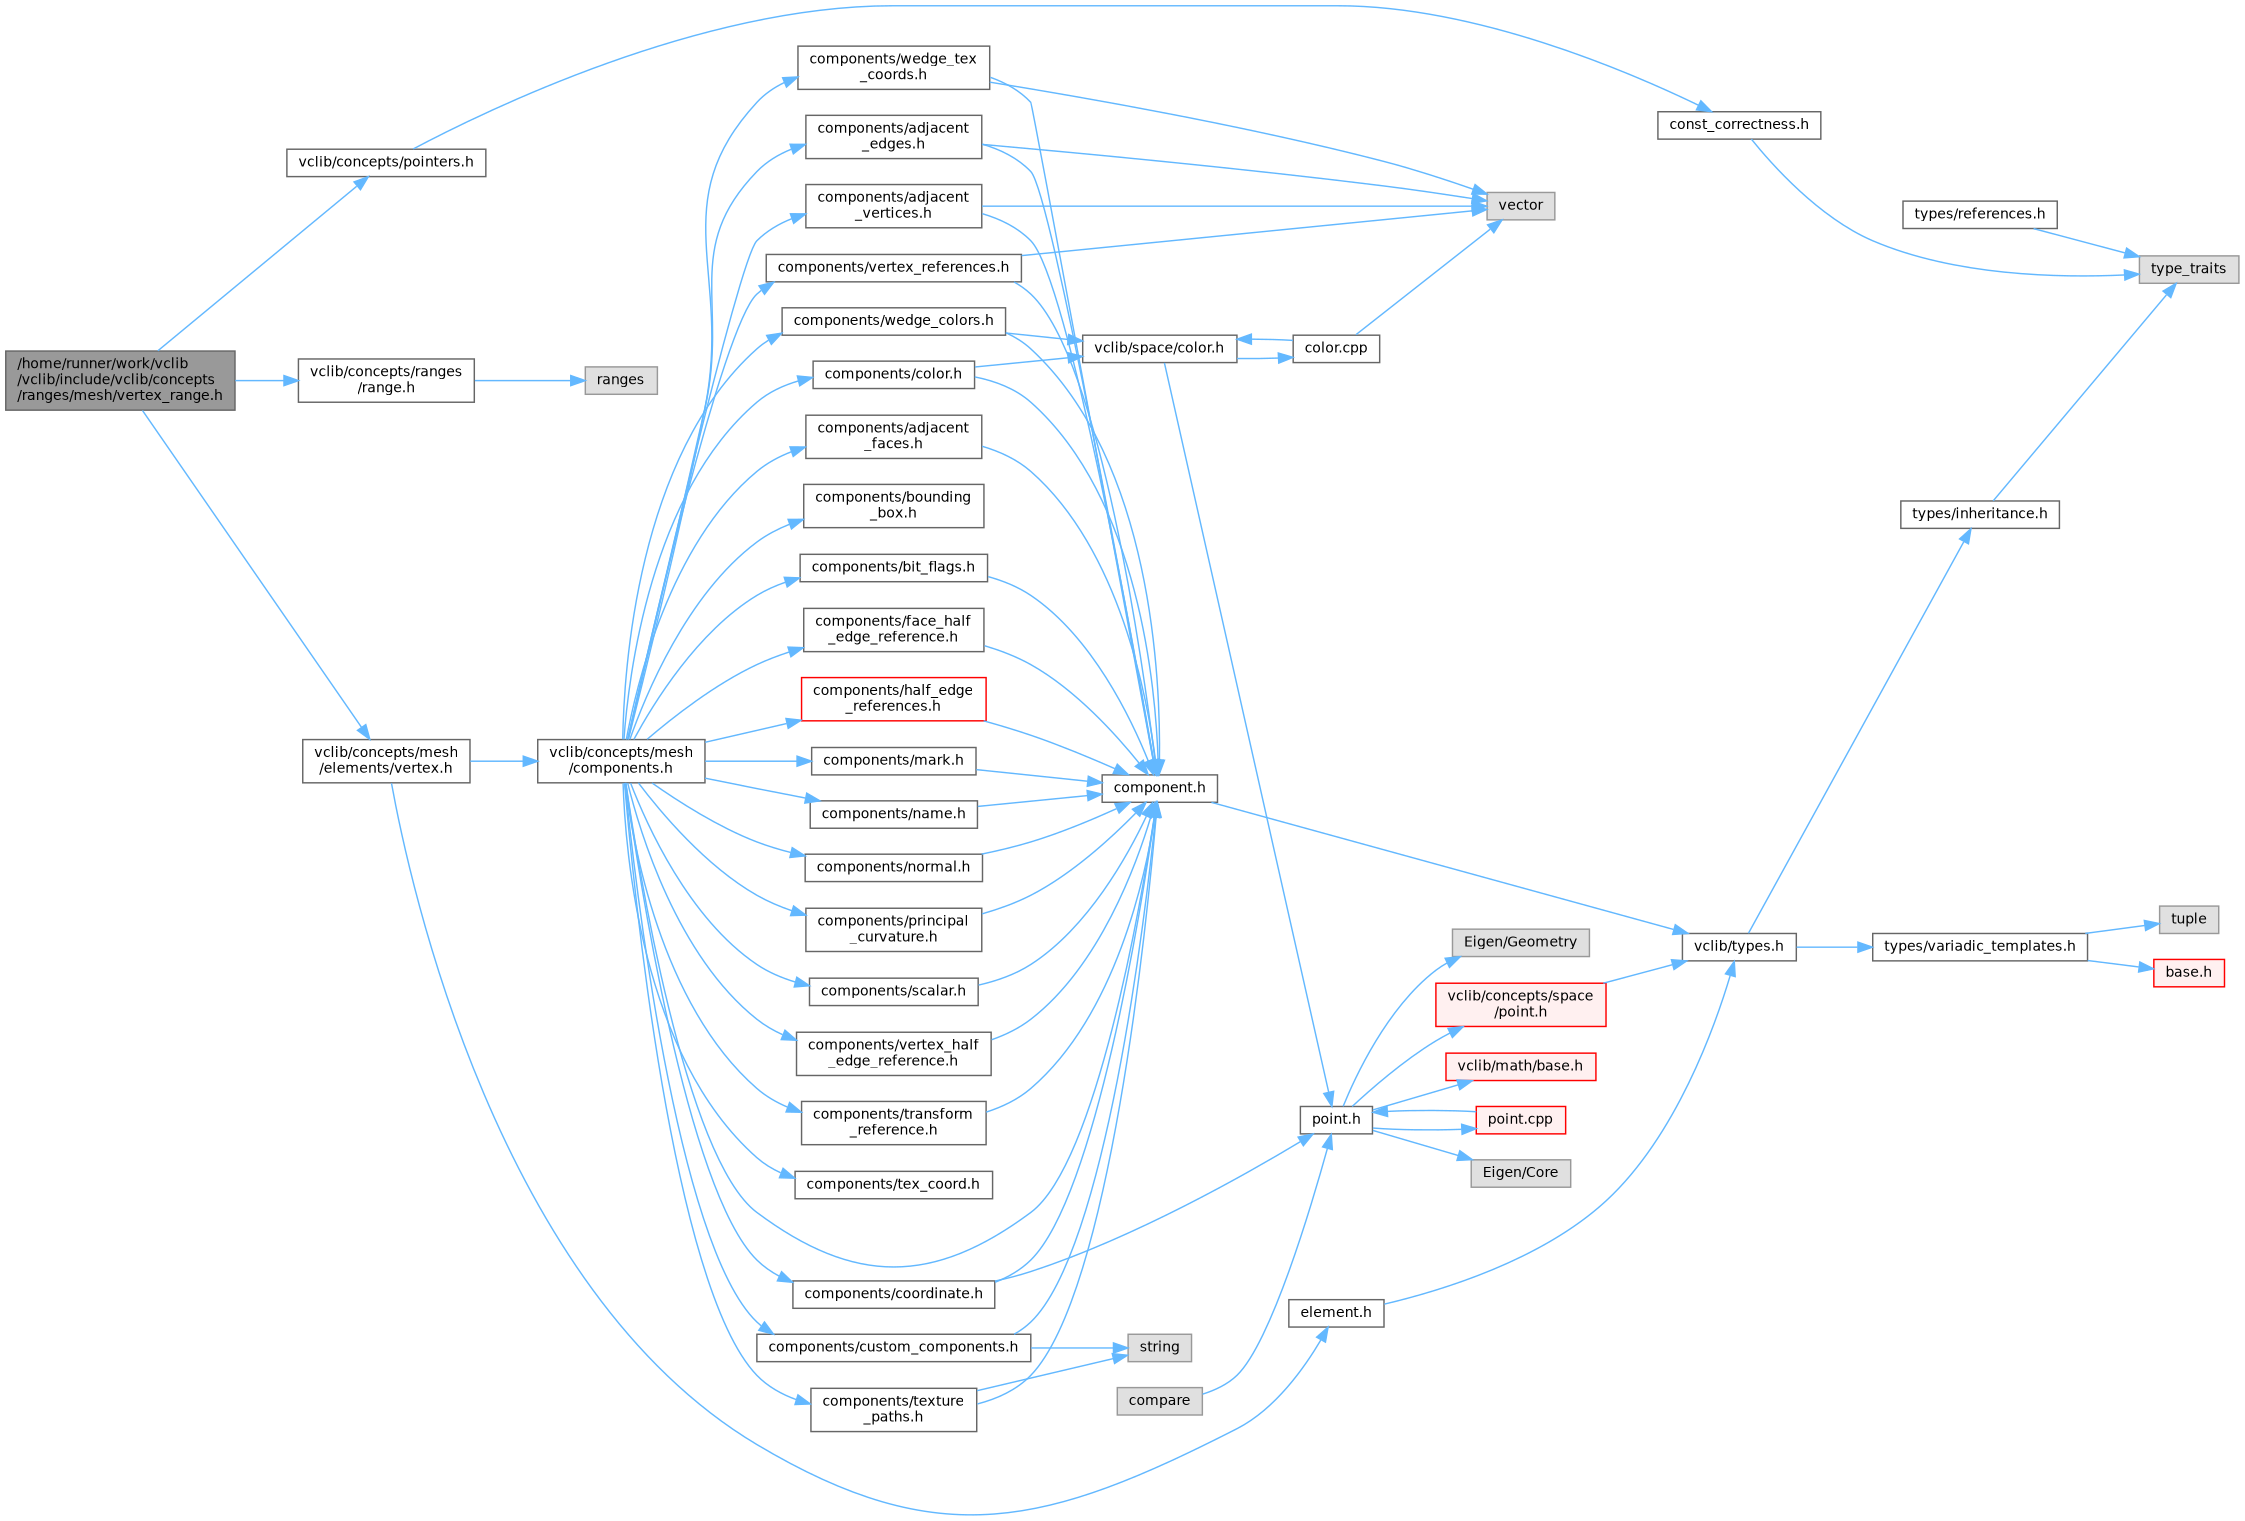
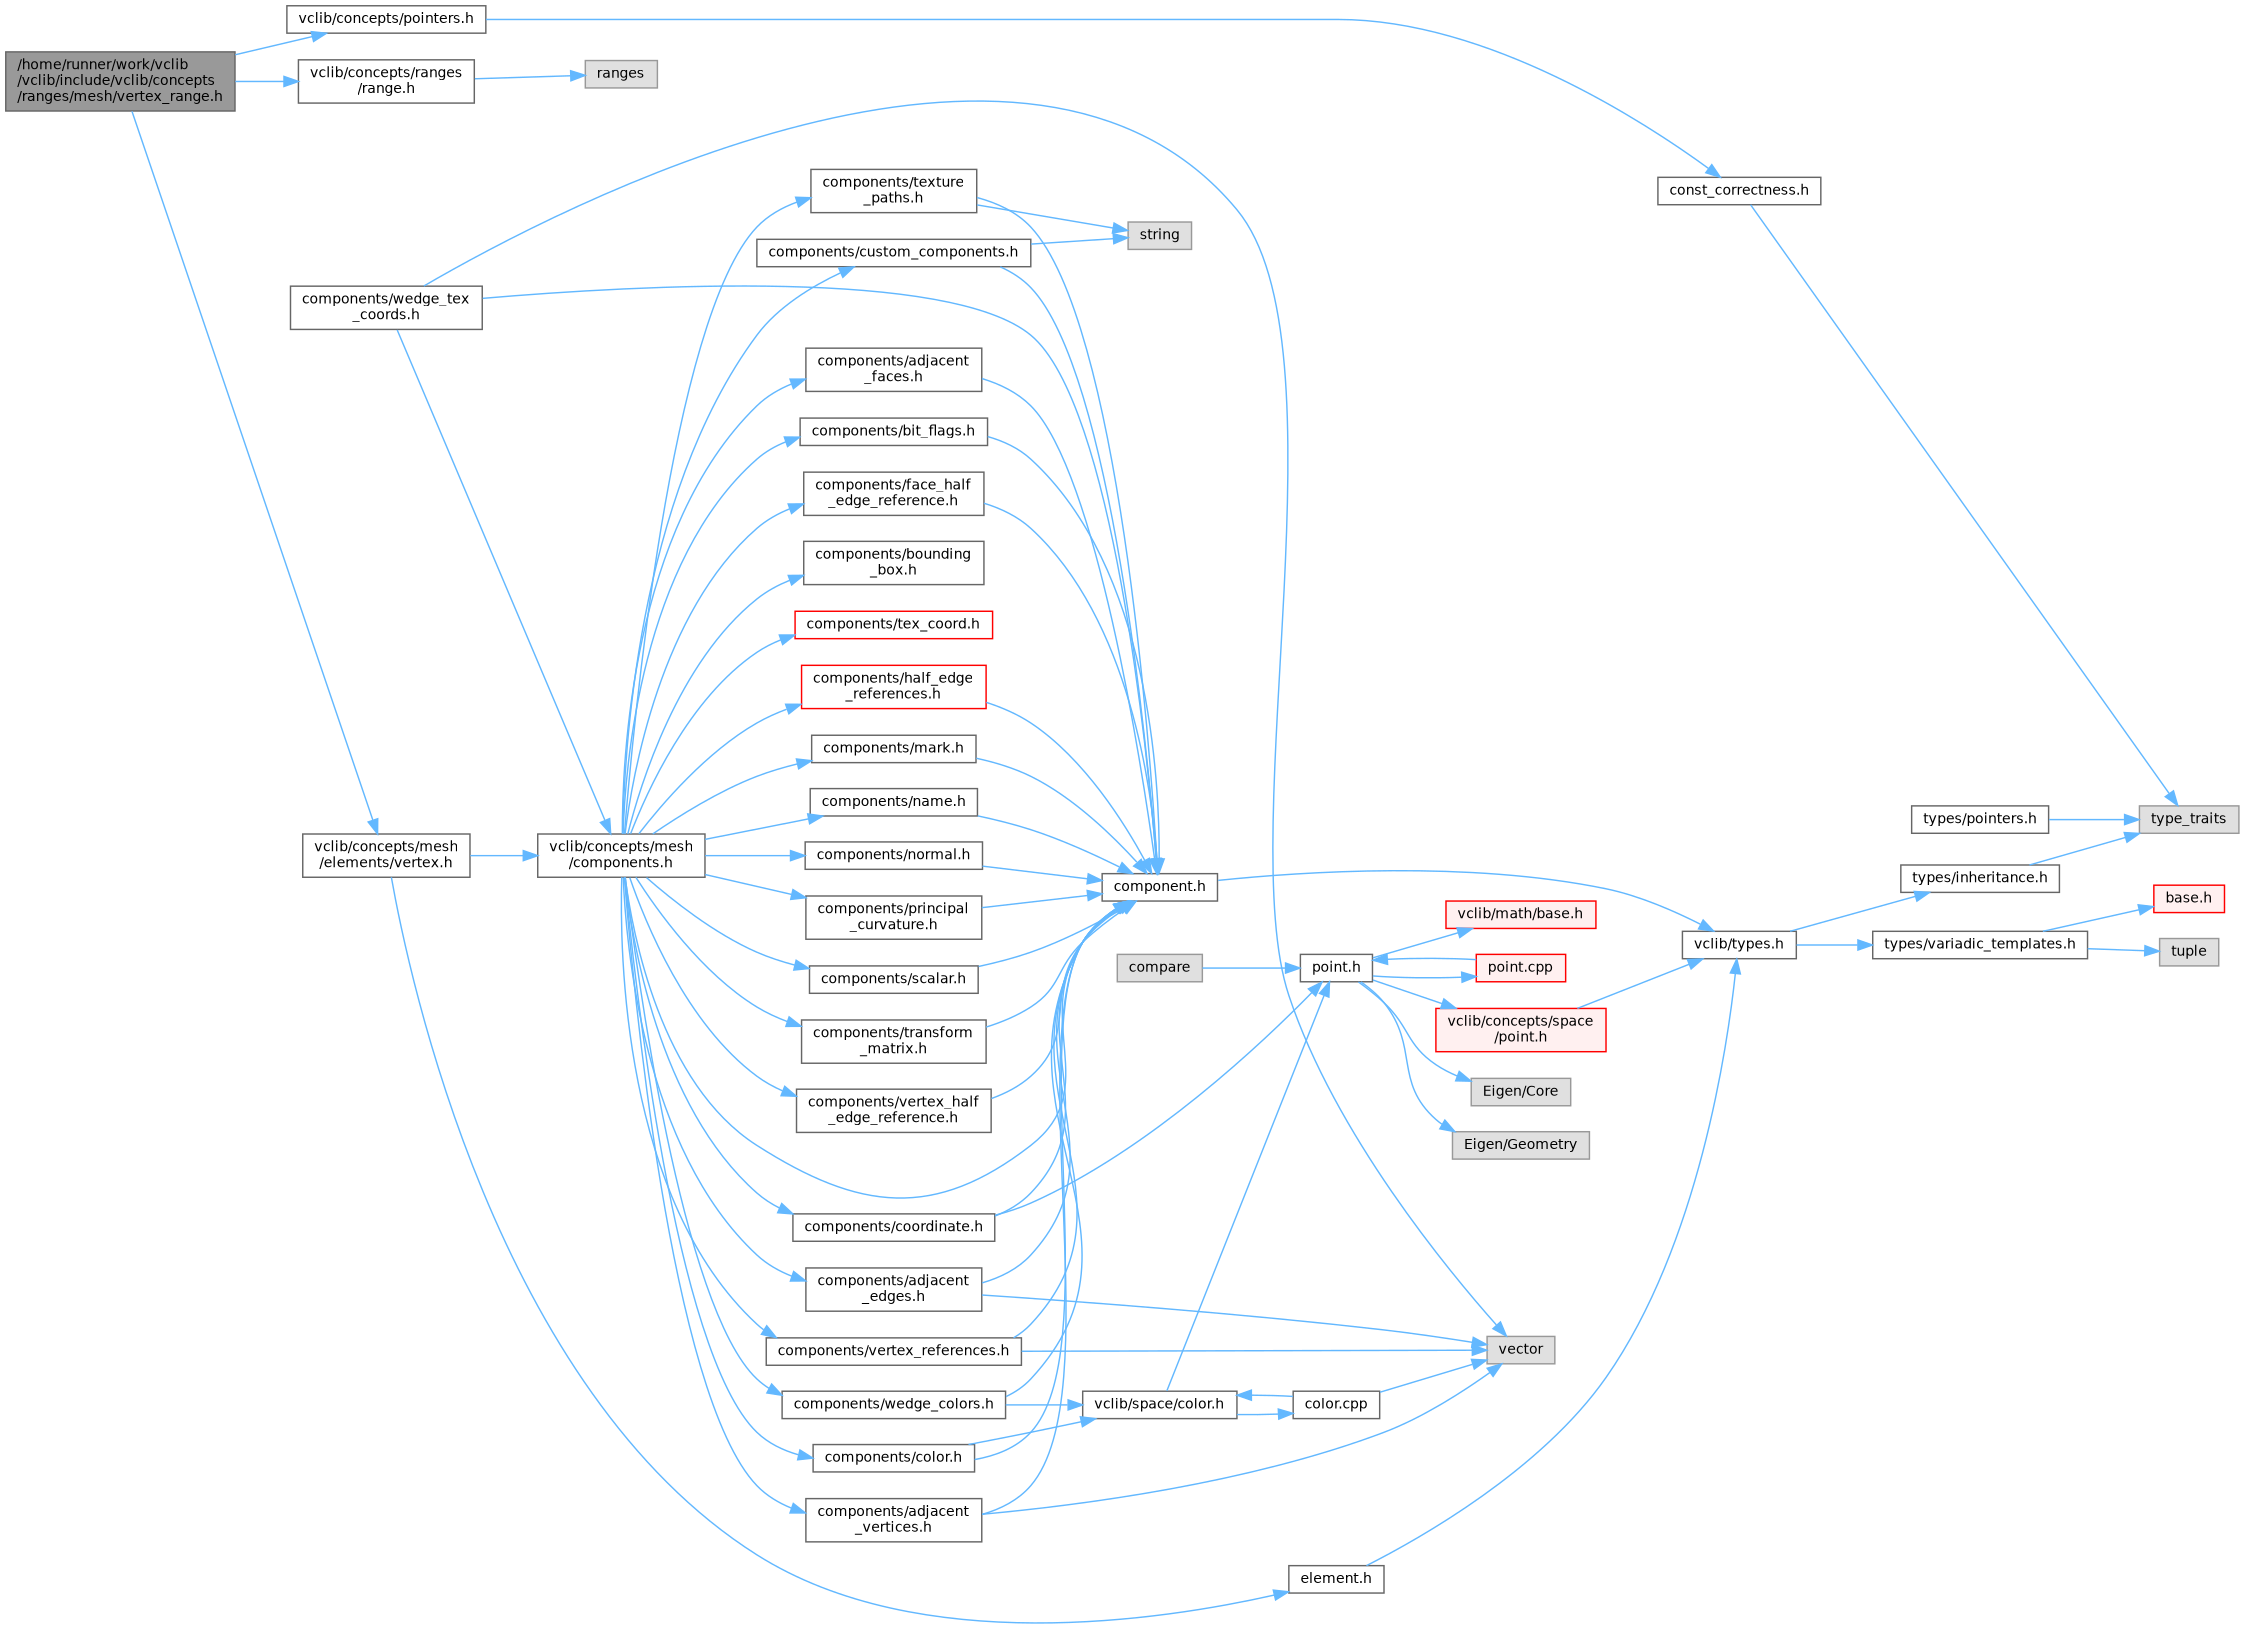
  digraph {
    rankdir=LR
    node [color=grey40 fillcolor=white fontname=Helvetica fontsize=10 shape=box style=filled]
    edge [color=steelblue1 fontname=Helvetica fontsize=10 labelfontname=Helvetica labelfontsize=10 style=solid]
    n1 [color=gray40 fillcolor=grey60 fontcolor=black height=0.2 label="/home/runner/work/vclib\l/vclib/include/vclib/concepts\l/ranges/mesh/vertex_range.h" width=0.4]
    n2 [height=0.2 label="vclib/concepts/pointers.h" width=0.4]
    n3 [height=0.2 label="vclib/concepts/ranges\l/range.h" width=0.4]
    n4 [height=0.2 label="vclib/concepts/mesh\l/elements/vertex.h" width=0.4]
    n5 [height=0.2 label="const_correctness.h" width=0.4]
    n6 [color=grey60 fillcolor="#E0E0E0" height=0.2 label=ranges width=0.4]
    n7 [height=0.2 label="vclib/concepts/mesh\l/components.h" width=0.4]
    n8 [height=0.2 label="element.h" width=0.4]
    n9 [color=grey60 fillcolor="#E0E0E0" height=0.2 label=type_traits width=0.4]
    n10 [height=0.2 label="components/adjacent\l_edges.h" width=0.4]
    n11 [height=0.2 label="component.h" width=0.4]
    n12 [height=0.2 label="components/adjacent\l_faces.h" width=0.4]
    n13 [height=0.2 label="components/adjacent\l_vertices.h" width=0.4]
    n14 [height=0.2 label="components/bit_flags.h" width=0.4]
    n15 [height=0.2 label="components/bounding\l_box.h" width=0.4]
    n16 [height=0.2 label="components/color.h" width=0.4]
    n17 [height=0.2 label="components/coordinate.h" width=0.4]
    n18 [height=0.2 label="components/custom_components.h" width=0.4]
    n19 [height=0.2 label="components/face_half\l_edge_reference.h" width=0.4]
    n20 [color=red height=0.2 label="components/half_edge\l_references.h" width=0.4]
    n21 [height=0.2 label="components/mark.h" width=0.4]
    n22 [height=0.2 label="components/name.h" width=0.4]
    n23 [height=0.2 label="components/normal.h" width=0.4]
    n24 [height=0.2 label="components/principal\l_curvature.h" width=0.4]
    n25 [height=0.2 label="components/scalar.h" width=0.4]
-   n26 [height=0.2 label="components/tex_coord.h" width=0.4]
+   n26 [color=red height=0.2 label="components/tex_coord.h" width=0.4]
    n27 [height=0.2 label="components/texture\l_paths.h" width=0.4]
-   n28 [height=0.2 label="components/transform\l_reference.h" width=0.4]
+   n28 [height=0.2 label="components/transform\l_matrix.h" width=0.4]
    n29 [height=0.2 label="components/vertex_half\l_edge_reference.h" width=0.4]
    n30 [height=0.2 label="components/vertex_references.h" width=0.4]
    n31 [height=0.2 label="components/wedge_colors.h" width=0.4]
    n32 [height=0.2 label="components/wedge_tex\l_coords.h" width=0.4]
    n33 [height=0.2 label="vclib/types.h" width=0.4]
    n34 [color=grey60 fillcolor="#E0E0E0" height=0.2 label=vector width=0.4]
    n35 [height=0.2 label="vclib/space/color.h" width=0.4]
    n36 [height=0.2 label="point.h" width=0.4]
    n37 [color=grey60 fillcolor="#E0E0E0" height=0.2 label=string width=0.4]
    n38 [height=0.2 label="types/inheritance.h" width=0.4]
    n39 [height=0.2 label="types/variadic_templates.h" width=0.4]
-   n40 [height=0.2 label="types/references.h" width=0.4]
+   n40 [height=0.2 label="types/pointers.h" width=0.4]
    n41 [color=red fillcolor="#FFF0F0" height=0.2 label="base.h" width=0.4]
    n42 [color=grey60 fillcolor="#E0E0E0" height=0.2 label=tuple width=0.4]
    n43 [height=0.2 label="color.cpp" width=0.4]
    n44 [color=grey60 fillcolor="#E0E0E0" height=0.2 label="Eigen/Core" width=0.4]
    n45 [color=grey60 fillcolor="#E0E0E0" height=0.2 label="Eigen/Geometry" width=0.4]
    n46 [color=red fillcolor="#FFF0F0" height=0.2 label="vclib/concepts/space\l/point.h" width=0.4]
    n47 [color=red fillcolor="#FFF0F0" height=0.2 label="vclib/math/base.h" width=0.4]
    n48 [color=red fillcolor="#FFF0F0" height=0.2 label="point.cpp" width=0.4]
    n49 [color=grey60 fillcolor="#E0E0E0" height=0.2 label=compare width=0.4]
    n1 -> n2
    n1 -> n3
    n1 -> n4
    n2 -> n5
    n3 -> n6
    n4 -> n7
    n4 -> n8
    n5 -> n9
    n7 -> n10
    n7 -> n11
    n7 -> n12
    n7 -> n13
    n7 -> n14
    n7 -> n15
    n7 -> n16
    n7 -> n17
    n7 -> n18
    n7 -> n19
    n7 -> n20
    n7 -> n21
    n7 -> n22
    n7 -> n23
    n7 -> n24
    n7 -> n25
    n7 -> n26
    n7 -> n27
    n7 -> n28
    n7 -> n29
    n7 -> n30
    n7 -> n31
-   n7 -> n32
+   n32 -> n7
    n8 -> n33
    n10 -> n11
    n10 -> n34
    n11 -> n33
    n12 -> n11
    n13 -> n11
    n13 -> n34
    n14 -> n11
    n16 -> n11
    n16 -> n35
    n17 -> n11
    n17 -> n36
    n18 -> n11
    n18 -> n37
    n19 -> n11
    n20 -> n11
    n21 -> n11
    n22 -> n11
    n23 -> n11
    n24 -> n11
    n25 -> n11
    n27 -> n11
    n27 -> n37
    n28 -> n11
    n29 -> n11
    n30 -> n11
    n30 -> n34
    n31 -> n11
    n31 -> n35
    n32 -> n11
    n32 -> n34
    n33 -> n38
    n33 -> n39
    n35 -> n36
    n35 -> n43
    n36 -> n44
    n36 -> n45
    n36 -> n46
    n36 -> n47
    n36 -> n48
    n38 -> n9
    n39 -> n41
    n39 -> n42
    n40 -> n9
    n43 -> n34
    n43 -> n35
    n46 -> n33
    n48 -> n36
    n49 -> n36
  }
